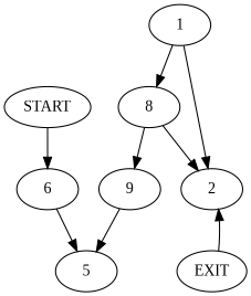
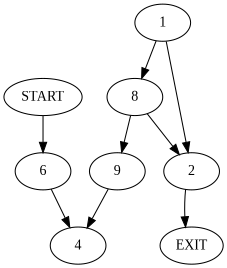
  digraph {
    fontname="Liberation Serif"
    node [fontname="Liberation Serif"]
    edge [fontname="Liberation Serif"]
    n1 [label=START]
    6
    1
    2
    n5 [label=8]
-   5
+   5 [label=4]
    n7 [label=EXIT]
    n8 [label=9]
    n1 -> 6
    6 -> 5
    1 -> 2
    1 -> n5
-   n7 -> 2
+   2 -> n7
    n5 -> 2
    n5 -> n8
    n8 -> 5
  }
